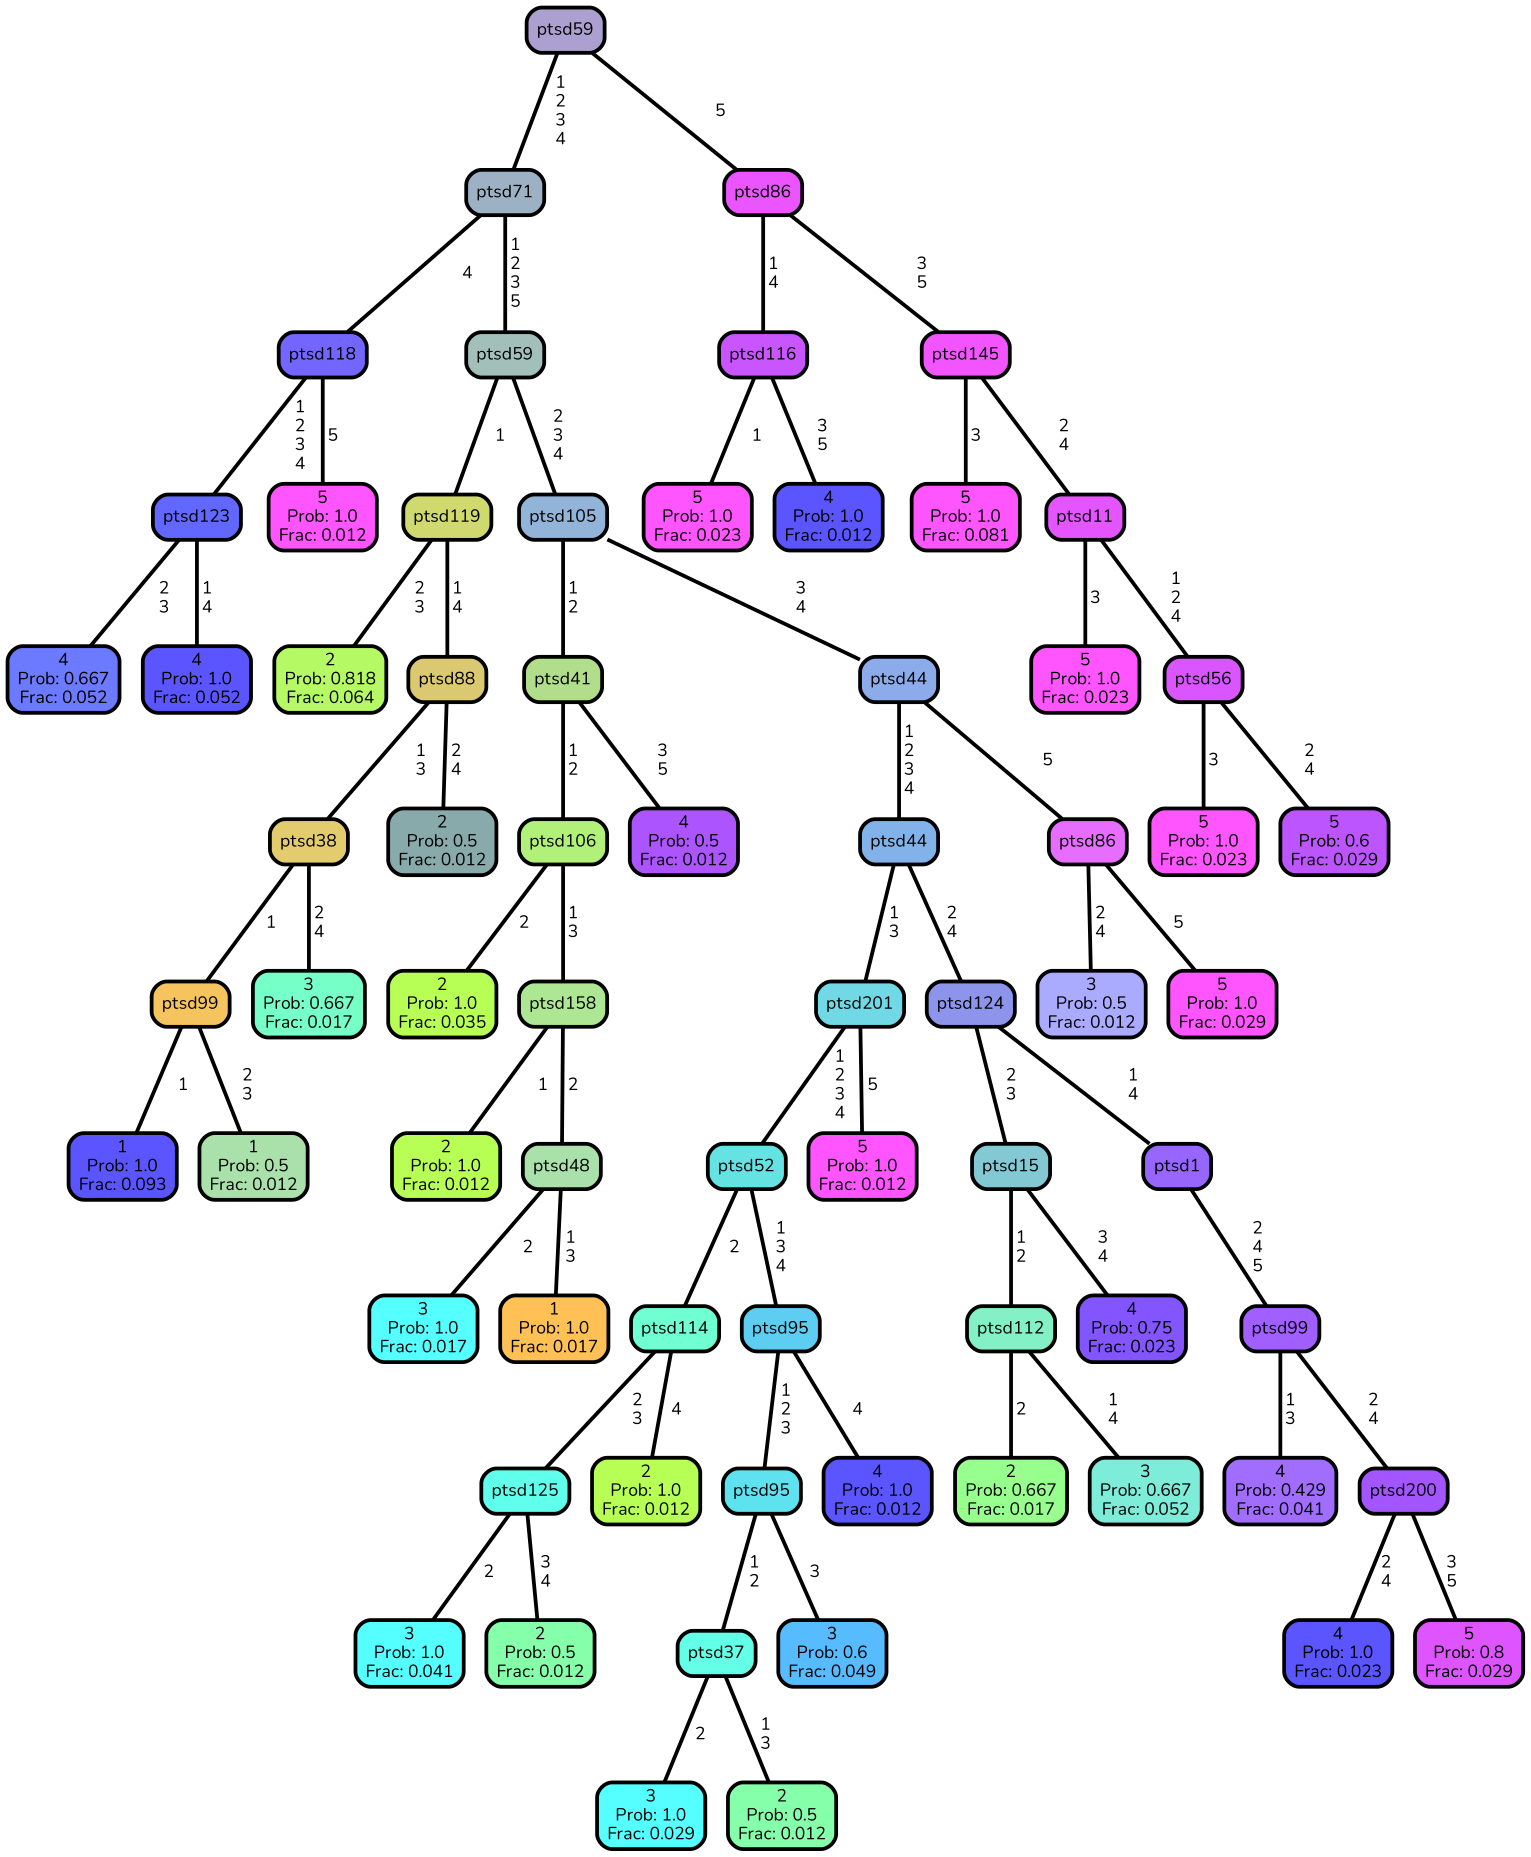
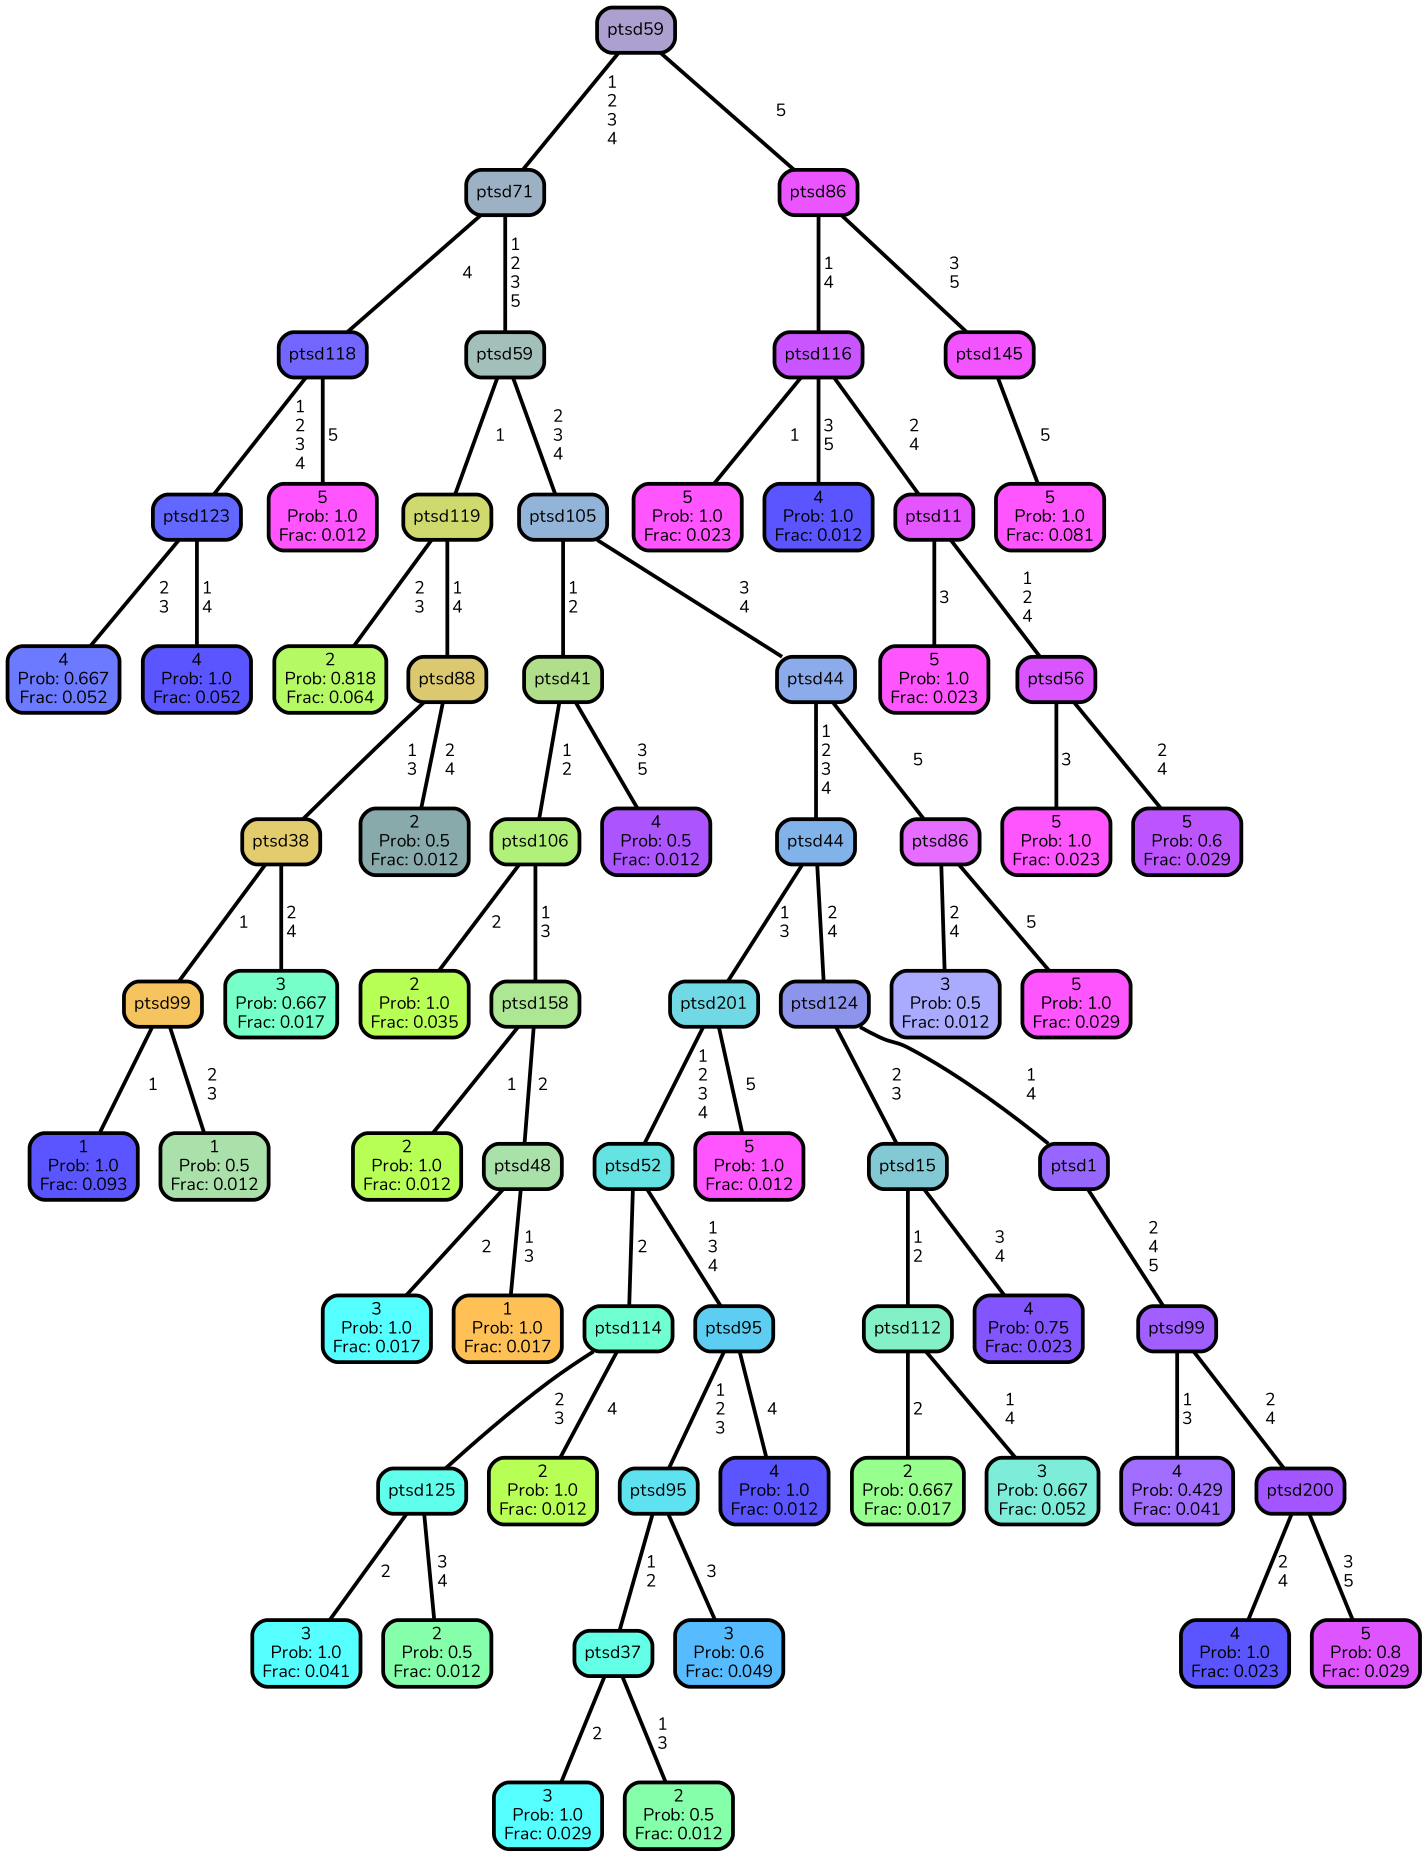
  graph {
    fontname=Nunito
    ranksep="0 equally"
    splines=straight
    node [color=black fillcolor="#ff55ff" fontcolor=black fontname=Nunito penwidth=3 shape=box style="filled, rounded"]
    edge [color=black fontname=Nunito penwidth=3]
    n1 [fillcolor="#6b7aff" label="4\nProb: 0.667\nFrac: 0.052"]
    n2 [fillcolor="#6267ff" label=ptsd123]
    n3 [fillcolor="#5a55ff" label="4\nProb: 1.0\nFrac: 0.052"]
    n4 [fillcolor="#7266ff" label=ptsd118]
    n5 [label="5\nProb: 1.0\nFrac: 0.012"]
    n6 [fillcolor="#9cb2c4" label=ptsd71]
    n7 [fillcolor="#a3bfba" label=ptsd59]
    n8 [fillcolor="#cfd96e" label=ptsd119]
    n9 [fillcolor="#92b4d9" label=ptsd105]
    n10 [fillcolor="#b5f964" label="2\nProb: 0.818\nFrac: 0.064"]
    n11 [fillcolor="#dbc972" label=ptsd88]
    n12 [fillcolor="#e3cc6d" label=ptsd38]
    n13 [fillcolor="#89aaaa" label="2\nProb: 0.5\nFrac: 0.012"]
    n14 [fillcolor="#5a55ff" label="1\nProb: 1.0\nFrac: 0.093"]
    n15 [fillcolor="#f5c45e" label=ptsd99]
    n16 [fillcolor="#aae0aa" label="1\nProb: 0.5\nFrac: 0.012"]
    n17 [fillcolor="#76ffc6" label="3\nProb: 0.667\nFrac: 0.017"]
    n18 [fillcolor="#b1de8a" label=ptsd41]
    n19 [fillcolor="#8babeb" label=ptsd44]
    n20 [fillcolor="#b8ff55" label="2\nProb: 1.0\nFrac: 0.035"]
    n21 [fillcolor="#b2f179" label=ptsd106]
    n22 [fillcolor="#ade794" label=ptsd158]
    n23 [fillcolor="#b8ff55" label="2\nProb: 1.0\nFrac: 0.012"]
    n24 [fillcolor="#aae0aa" label=ptsd48]
    n25 [fillcolor="#55ffff" label="3\nProb: 1.0\nFrac: 0.017"]
    n26 [fillcolor="#ffc155" label="1\nProb: 1.0\nFrac: 0.017"]
    n27 [fillcolor="#ac55ff" label="4\nProb: 0.5\nFrac: 0.012"]
    n28 [fillcolor="#81b2e9" label=ptsd44]
    n29 [fillcolor="#e66dff" label=ptsd86]
    n30 [fillcolor="#55ffff" label="3\nProb: 1.0\nFrac: 0.041"]
    n31 [fillcolor="#60ffec" label=ptsd125]
    n32 [fillcolor="#86ffaa" label="2\nProb: 0.5\nFrac: 0.012"]
    n33 [fillcolor="#70ffd0" label=ptsd114]
    n34 [fillcolor="#b8ff55" label="2\nProb: 1.0\nFrac: 0.012"]
    n35 [fillcolor="#65e3e3" label=ptsd52]
    n36 [fillcolor="#5dcef2" label=ptsd95]
    n37 [fillcolor="#5ee2f0" label=ptsd95]
    n38 [fillcolor="#5a55ff" label="4\nProb: 1.0\nFrac: 0.012"]
    n39 [fillcolor="#55ffff" label="3\nProb: 1.0\nFrac: 0.029"]
    n40 [fillcolor="#63ffe6" label=ptsd37]
    n41 [fillcolor="#86ffaa" label="2\nProb: 0.5\nFrac: 0.012"]
    n42 [fillcolor="#57bbff" label="3\nProb: 0.6\nFrac: 0.049"]
    n43 [fillcolor="#71d9e5" label=ptsd201]
    n44 [label="5\nProb: 1.0\nFrac: 0.012"]
    n45 [fillcolor="#8d94eb" label=ptsd124]
    n46 [fillcolor="#83c9d4" label=ptsd15]
    n47 [fillcolor="#9666ff" label=ptsd1]
    n48 [fillcolor="#97ff8d" label="2\nProb: 0.667\nFrac: 0.017"]
    n49 [fillcolor="#84f0c6" label=ptsd112]
    n50 [fillcolor="#7decd9" label="3\nProb: 0.667\nFrac: 0.052"]
    n51 [fillcolor="#8355ff" label="4\nProb: 0.75\nFrac: 0.023"]
    n52 [fillcolor="#a15fff" label=ptsd99]
    n53 [fillcolor="#a06dff" label="4\nProb: 0.429\nFrac: 0.041"]
    n54 [fillcolor="#a355ff" label=ptsd200]
    n55 [fillcolor="#5a55ff" label="4\nProb: 1.0\nFrac: 0.023"]
    n56 [fillcolor="#de55ff" label="5\nProb: 0.8\nFrac: 0.029"]
    n57 [fillcolor="#aaaaff" label="3\nProb: 0.5\nFrac: 0.012"]
    n58 [label="5\nProb: 1.0\nFrac: 0.029"]
    n59 [fillcolor="#aba0cf" label=ptsd59]
    n60 [fillcolor="#eb55ff" label=ptsd86]
    n61 [fillcolor="#c855ff" label=ptsd116]
    n62 [fillcolor="#f255ff" label=ptsd145]
    n63 [label="5\nProb: 1.0\nFrac: 0.023"]
    n64 [fillcolor="#5a55ff" label="4\nProb: 1.0\nFrac: 0.012"]
    n65 [label="5\nProb: 1.0\nFrac: 0.081"]
    n66 [fillcolor="#e555ff" label=ptsd11]
    n67 [label="5\nProb: 1.0\nFrac: 0.023"]
    n68 [fillcolor="#da55ff" label=ptsd56]
    n69 [label="5\nProb: 1.0\nFrac: 0.023"]
    n70 [fillcolor="#bd55ff" label="5\nProb: 0.6\nFrac: 0.029"]
    subgraph sub_1 {
      rank=same
    }
    n2 -- n1 [label=" 2\n 3"]
    n2 -- n3 [label=" 1\n 4"]
    n4 -- n2 [label=" 1\n 2\n 3\n 4"]
    n4 -- n5 [label=" 5"]
    n6 -- n4 [label=" 4"]
    n6 -- n7 [label=" 1\n 2\n 3\n 5"]
    n7 -- n8 [label=" 1"]
    n7 -- n9 [label=" 2\n 3\n 4"]
    n8 -- n10 [label=" 2\n 3"]
    n8 -- n11 [label=" 1\n 4"]
    n9 -- n18 [label=" 1\n 2"]
    n9 -- n19 [label=" 3\n 4"]
    n11 -- n12 [label=" 1\n 3"]
    n11 -- n13 [label=" 2\n 4"]
    n12 -- n15 [label=" 1"]
    n12 -- n17 [label=" 2\n 4"]
    n15 -- n14 [label=" 1"]
    n15 -- n16 [label=" 2\n 3"]
    n18 -- n21 [label=" 1\n 2"]
    n18 -- n27 [label=" 3\n 5"]
    n19 -- n28 [label=" 1\n 2\n 3\n 4"]
    n19 -- n29 [label=" 5"]
    n21 -- n20 [label=" 2"]
    n21 -- n22 [label=" 1\n 3"]
    n22 -- n23 [label=" 1"]
    n22 -- n24 [label=" 2"]
    n24 -- n25 [label=" 2"]
    n24 -- n26 [label=" 1\n 3"]
    n28 -- n43 [label=" 1\n 3"]
    n28 -- n45 [label=" 2\n 4"]
    n29 -- n57 [label=" 2\n 4"]
    n29 -- n58 [label=" 5"]
    n31 -- n30 [label=" 2"]
    n31 -- n32 [label=" 3\n 4"]
    n33 -- n31 [label=" 2\n 3"]
    n33 -- n34 [label=" 4"]
    n35 -- n33 [label=" 2"]
    n35 -- n36 [label=" 1\n 3\n 4"]
    n36 -- n37 [label=" 1\n 2\n 3"]
    n36 -- n38 [label=" 4"]
    n37 -- n40 [label=" 1\n 2"]
    n37 -- n42 [label=" 3"]
    n40 -- n39 [label=" 2"]
    n40 -- n41 [label=" 1\n 3"]
    n43 -- n35 [label=" 1\n 2\n 3\n 4"]
    n43 -- n44 [label=" 5"]
    n45 -- n46 [label=" 2\n 3"]
    n45 -- n47 [label=" 1\n 4"]
    n46 -- n49 [label=" 1\n 2"]
    n46 -- n51 [label=" 3\n 4"]
    n47 -- n52 [label=" 2\n 4\n 5"]
    n49 -- n48 [label=" 2"]
    n49 -- n50 [label=" 1\n 4"]
    n52 -- n53 [label=" 1\n 3"]
    n52 -- n54 [label=" 2\n 4"]
    n54 -- n55 [label=" 2\n 4"]
    n54 -- n56 [label=" 3\n 5"]
    n59 -- n6 [label=" 1\n 2\n 3\n 4"]
    n59 -- n60 [label=" 5"]
    n60 -- n61 [label=" 1\n 4"]
    n60 -- n62 [label=" 3\n 5"]
    n61 -- n63 [label=" 1"]
    n61 -- n64 [label=" 3\n 5"]
-   n62 -- n65 [label=" 3"]
-   n62 -- n66 [label=" 2\n 4"]
+   n62 -- n65 [label=" 5"]
+   n61 -- n66 [label=" 2\n 4"]
    n66 -- n67 [label=" 3"]
    n66 -- n68 [label=" 1\n 2\n 4"]
    n68 -- n69 [label=" 3"]
    n68 -- n70 [label=" 2\n 4"]
  }
